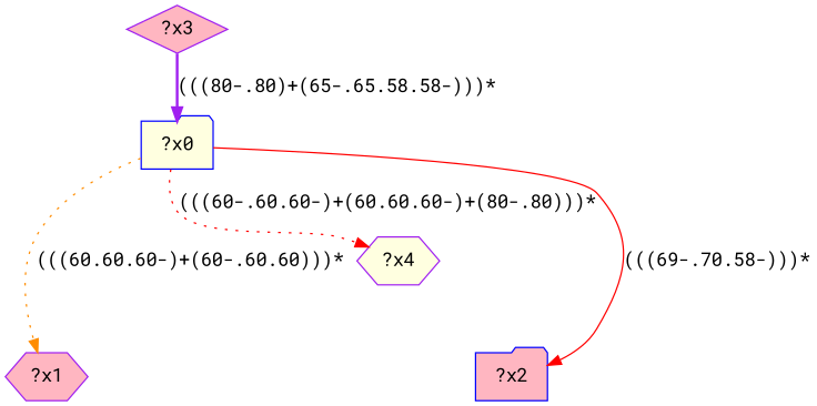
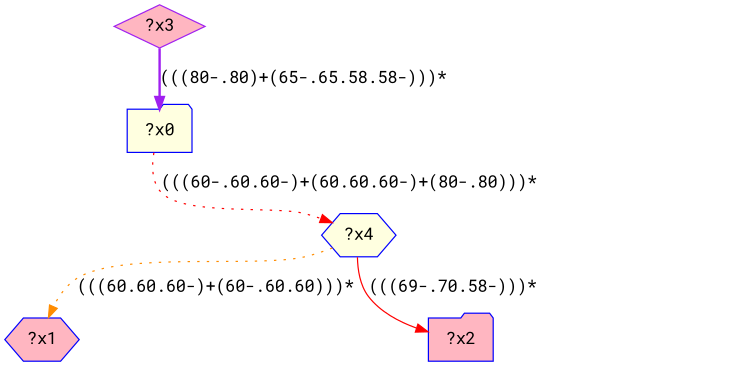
  digraph {
    fontname="Roboto Mono"
    node [color=purple fillcolor=lightpink fontname="Roboto Mono" shape=folder style=filled]
    edge [color=red fontname="Roboto Mono" style=dotted]
    n1 [color=blue fillcolor=lightyellow label="?x0" style="filled,"]
-   n2 [label="?x1" shape=hexagon style="filled,"]
+   n2 [color=blue label="?x1" shape=hexagon style="filled,"]
    n3 [color=blue label="?x2"]
-   n4 [fillcolor=lightyellow label="?x4" shape=hexagon]
+   n4 [color=blue fillcolor=lightyellow label="?x4" shape=hexagon]
    n5 [label="?x3" shape=diamond]
-   n1 -> n2 [color=darkorange label="(((60.60.60-)+(60-.60.60)))*"]
-   n1 -> n3 [label="(((69-.70.58-)))*" style=solid]
+   n4 -> n2 [color=darkorange label="(((60.60.60-)+(60-.60.60)))*"]
+   n4 -> n3 [label="(((69-.70.58-)))*" style=solid]
    n1 -> n4 [label="(((60-.60.60-)+(60.60.60-)+(80-.80)))*"]
    n5 -> n1 [color=purple label="(((80-.80)+(65-.65.58.58-)))*" style=bold]
  }
